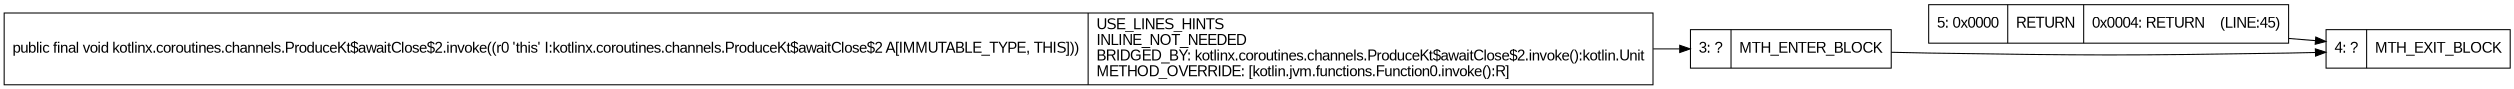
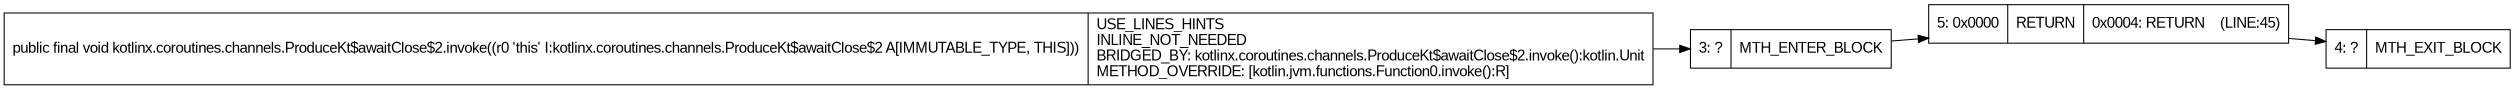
  digraph {
    fontname="Liberation Sans"
    rankdir=LR
    node [fontname="Liberation Sans" shape=record]
    edge [fontname="Liberation Sans"]
    n1 [label="{3\:\ ?|MTH_ENTER_BLOCK\l}"]
    n2 [label="{5\:\ 0x0000|RETURN\l|0x0004: RETURN    (LINE:45)\l}"]
    n3 [label="{4\:\ ?|MTH_EXIT_BLOCK\l}"]
    n4 [label="{public final void kotlinx.coroutines.channels.ProduceKt$awaitClose$2.invoke((r0 'this' I:kotlinx.coroutines.channels.ProduceKt$awaitClose$2 A[IMMUTABLE_TYPE, THIS]))  | USE_LINES_HINTS\lINLINE_NOT_NEEDED\lBRIDGED_BY: kotlinx.coroutines.channels.ProduceKt$awaitClose$2.invoke():kotlin.Unit\lMETHOD_OVERRIDE: [kotlin.jvm.functions.Function0.invoke():R]\l}"]
-   n1 -> n3
+   n1 -> n2
    n2 -> n3
    n4 -> n1
  }
